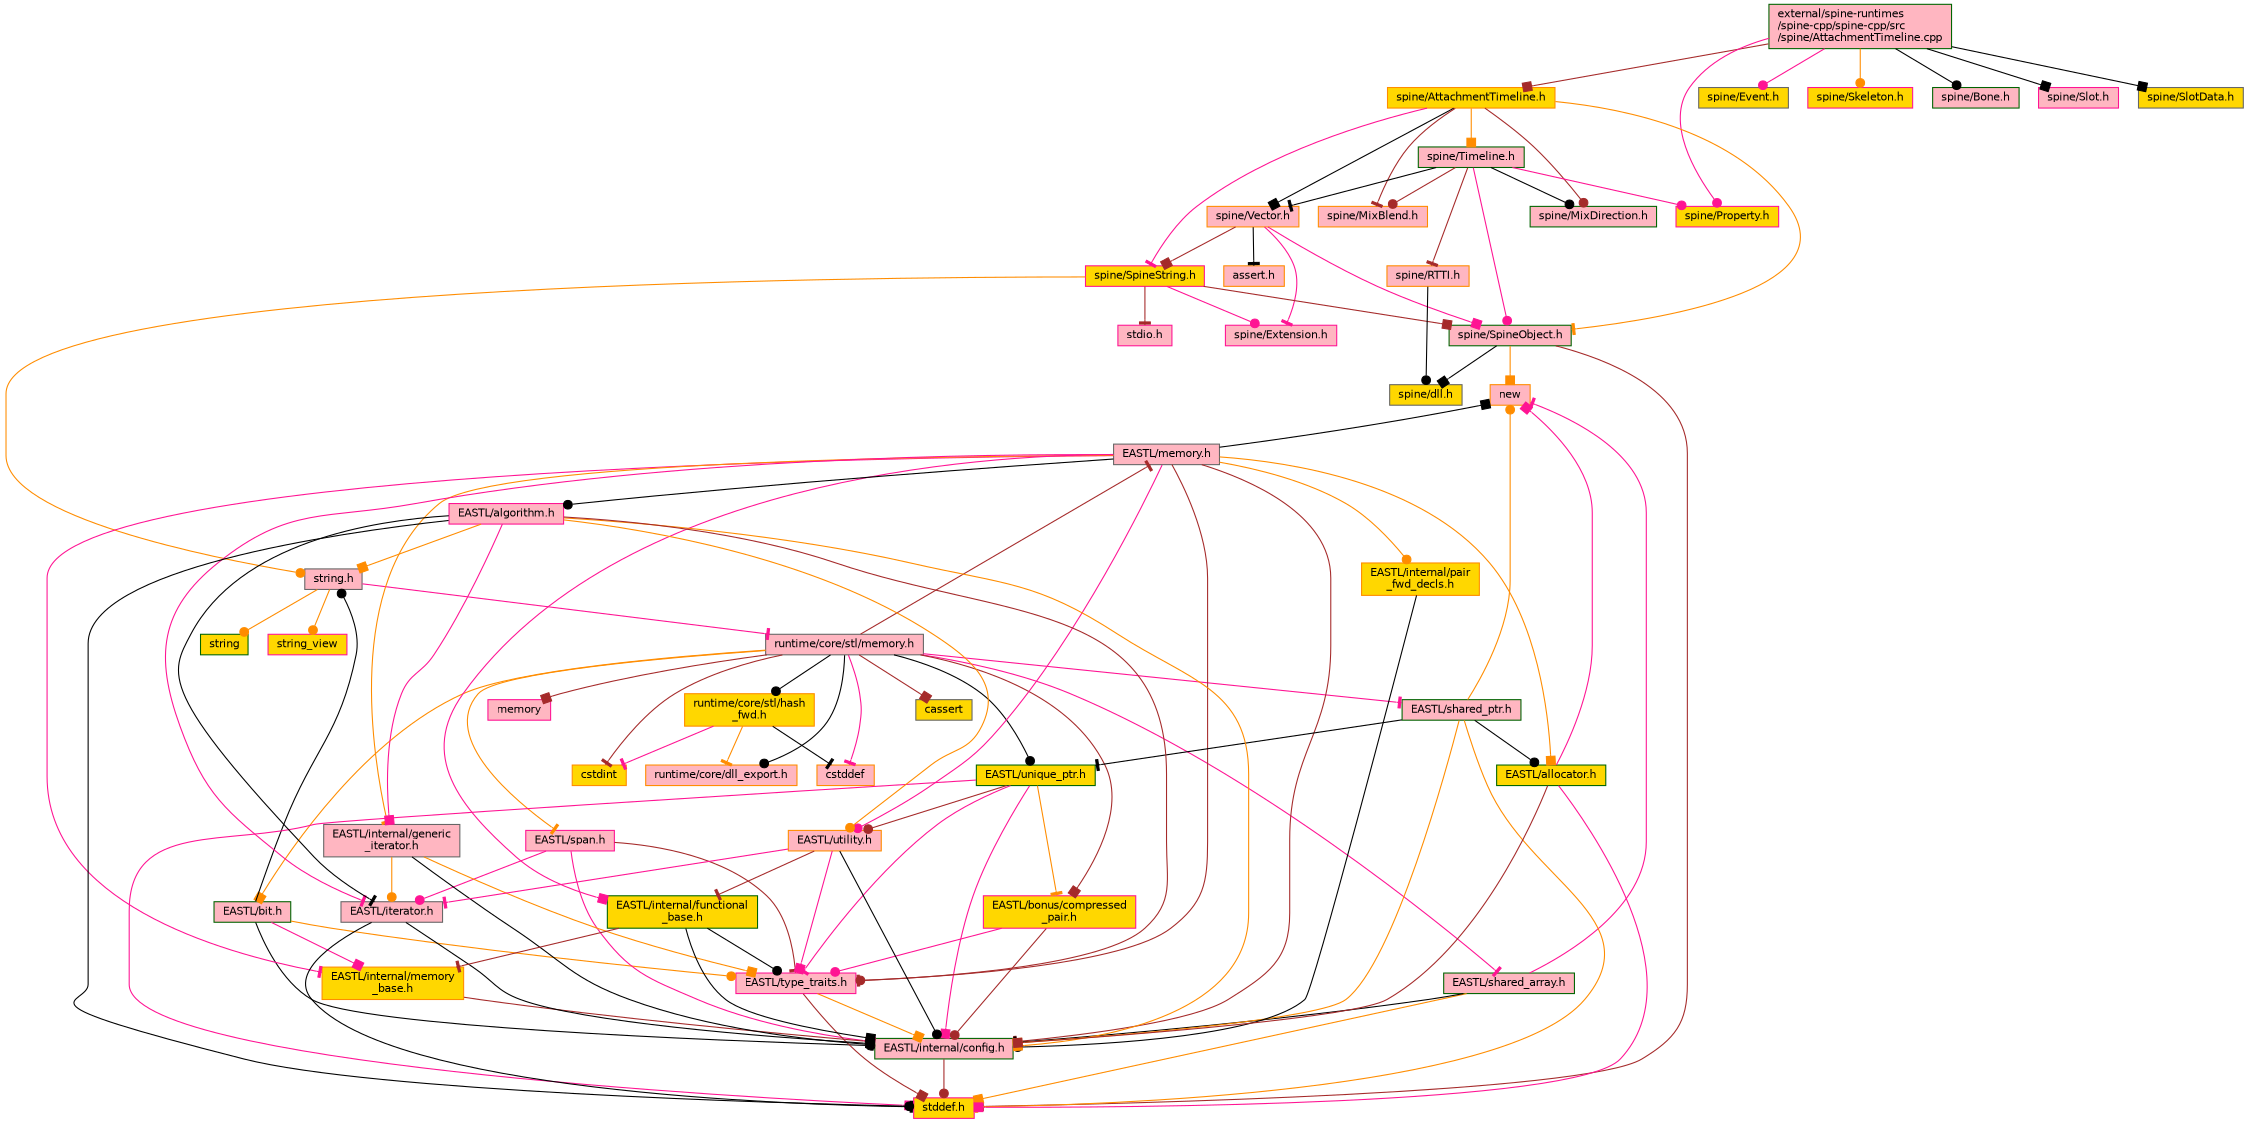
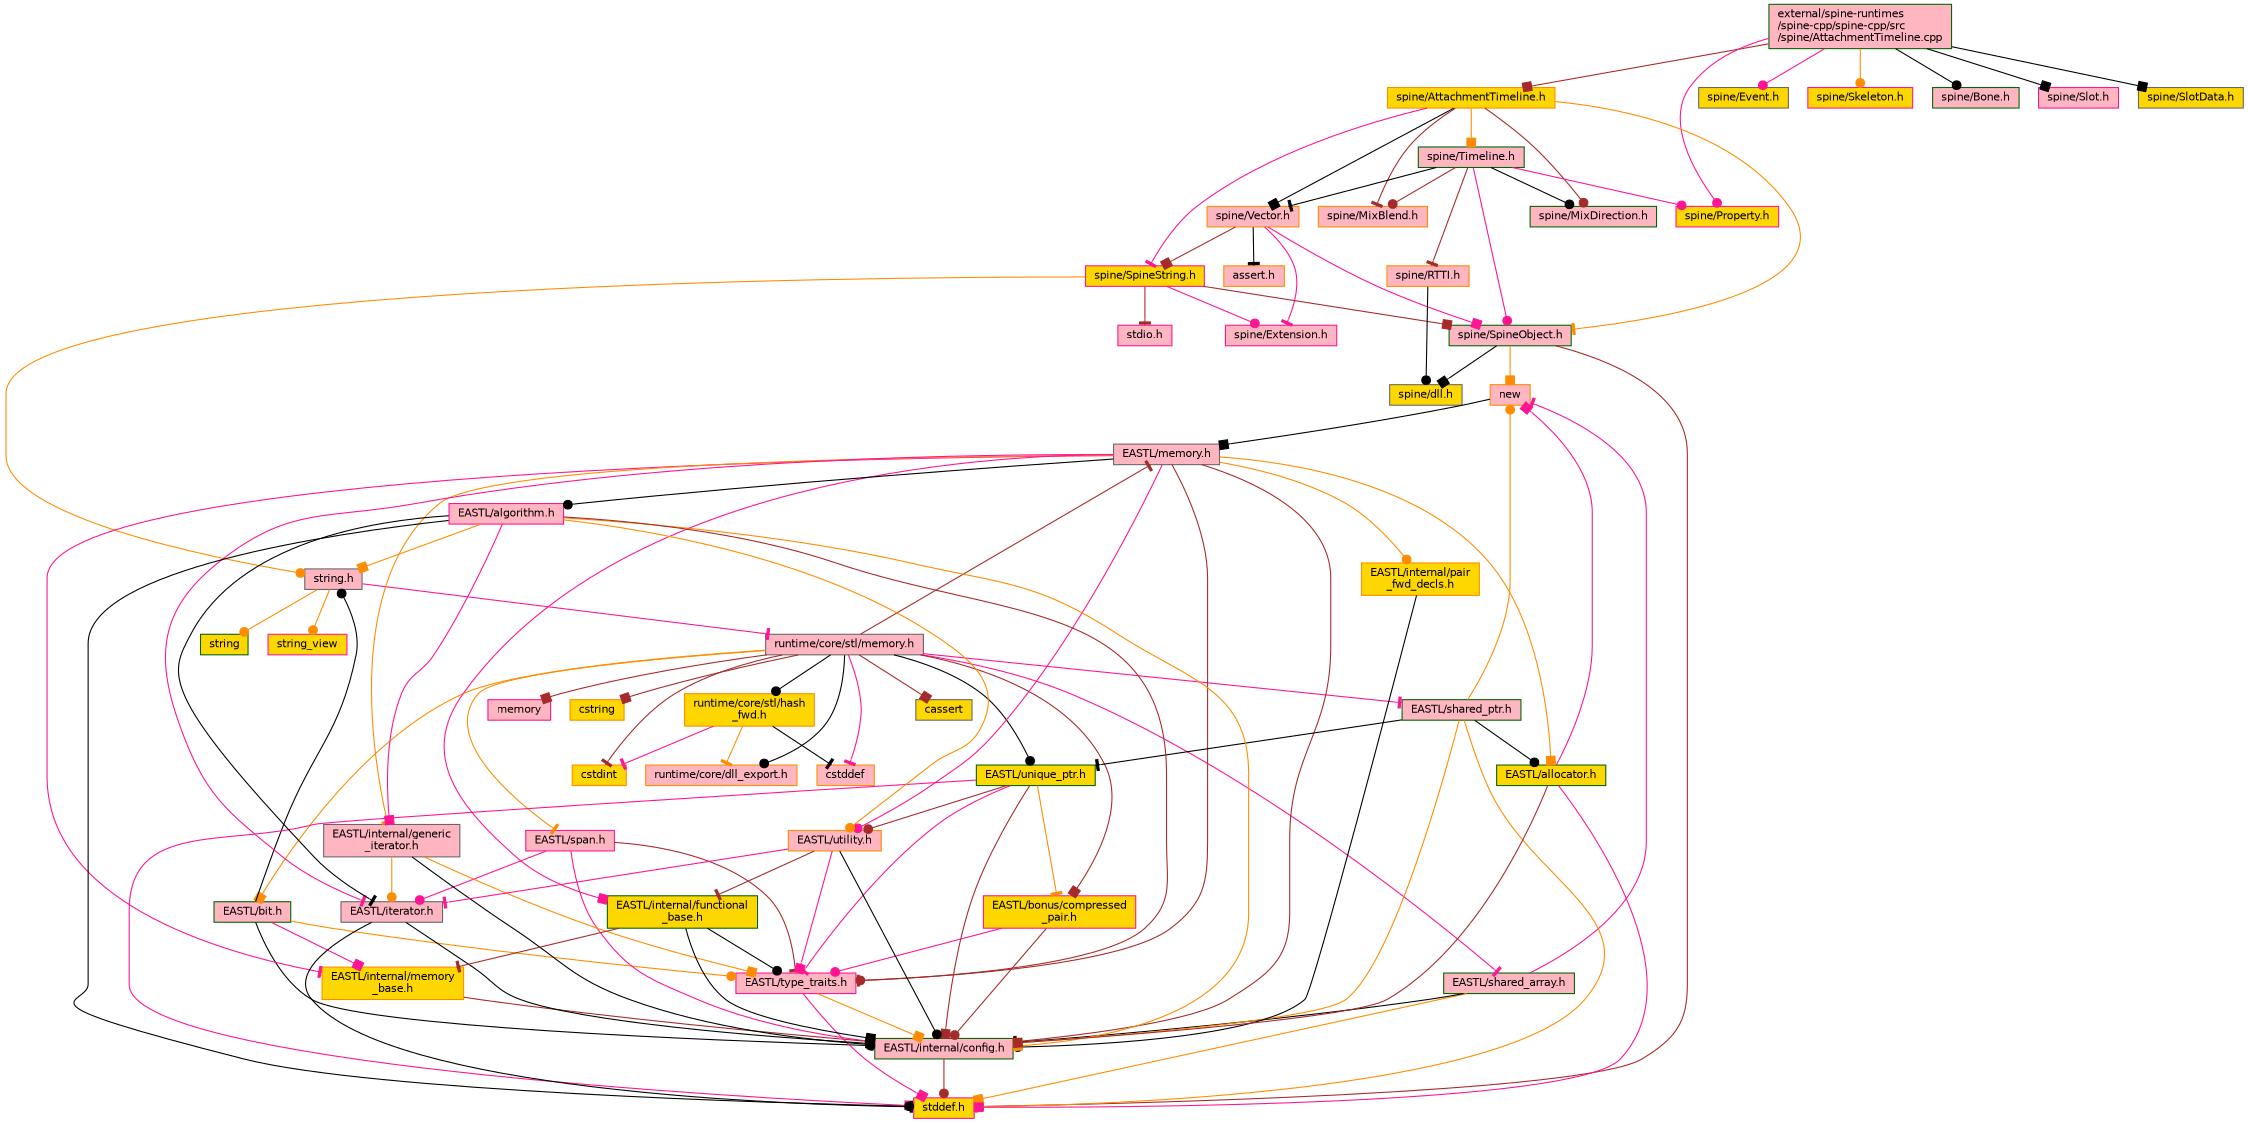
  digraph {
    node [color=darkorange fillcolor=lightpink fontname=Helvetica fontsize=10 shape=box style=filled]
    edge [arrowhead=box color=deeppink fontname=Helvetica fontsize=10 labelfontname=Helvetica labelfontsize=10 style=solid]
    n1 [color=darkgreen fontcolor=black height=0.2 label="external/spine-runtimes\l/spine-cpp/spine-cpp/src\l/spine/AttachmentTimeline.cpp" width=0.4]
    n2 [fillcolor=gold height=0.2 label="spine/AttachmentTimeline.h" width=0.4]
    n3 [color=deeppink fillcolor=gold height=0.2 label="spine/Property.h" width=0.4]
    n4 [color=gray40 fillcolor=gold height=0.2 label="spine/Event.h" width=0.4]
    n5 [color=deeppink fillcolor=gold height=0.2 label="spine/Skeleton.h" width=0.4]
    n6 [color=darkgreen height=0.2 label="spine/Bone.h" width=0.4]
    n7 [color=deeppink height=0.2 label="spine/Slot.h" width=0.4]
    n8 [color=gray40 fillcolor=gold height=0.2 label="spine/SlotData.h" width=0.4]
    n9 [color=darkgreen height=0.2 label="spine/Timeline.h" width=0.4]
    n10 [height=0.2 label="spine/Vector.h" width=0.4]
    n11 [color=darkgreen height=0.2 label="spine/SpineObject.h" width=0.4]
    n12 [color=deeppink fillcolor=gold height=0.2 label="spine/SpineString.h" width=0.4]
    n13 [height=0.2 label="spine/MixBlend.h" width=0.4]
    n14 [color=darkgreen height=0.2 label="spine/MixDirection.h" width=0.4]
    n15 [height=0.2 label="spine/RTTI.h" width=0.4]
    n16 [color=deeppink height=0.2 label="spine/Extension.h" width=0.4]
    n17 [height=0.2 label="assert.h" width=0.4]
    n18 [color=gray40 fillcolor=gold height=0.2 label="spine/dll.h" width=0.4]
    n19 [height=0.2 label=new width=0.4]
    n20 [color=deeppink fillcolor=gold height=0.2 label="stddef.h" width=0.4]
    n21 [color=gray40 height=0.2 label="string.h" width=0.4]
    n22 [color=deeppink height=0.2 label="stdio.h" width=0.4]
    n23 [color=darkgreen fillcolor=gold height=0.2 label=string width=0.4]
    n24 [color=deeppink fillcolor=gold height=0.2 label=string_view width=0.4]
    n25 [color=gray40 height=0.2 label="runtime/core/stl/memory.h" width=0.4]
    n26 [height=0.2 label=cstddef width=0.4]
    n27 [fillcolor=gold height=0.2 label=cstdint width=0.4]
    n28 [color=gray40 fillcolor=gold height=0.2 label=cassert width=0.4]
    n29 [color=deeppink height=0.2 label=memory width=0.4]
+   n30 [fillcolor=gold height=0.2 label=cstring width=0.4]
    n31 [color=darkgreen height=0.2 label="EASTL/bit.h" width=0.4]
    n32 [color=gray40 height=0.2 label="EASTL/memory.h" width=0.4]
    n33 [color=darkgreen height=0.2 label="EASTL/shared_array.h" width=0.4]
    n34 [color=darkgreen fillcolor=gold height=0.2 label="EASTL/unique_ptr.h" width=0.4]
    n35 [color=deeppink fillcolor=gold height=0.2 label="EASTL/bonus/compressed\l_pair.h" width=0.4]
    n36 [color=darkgreen height=0.2 label="EASTL/shared_ptr.h" width=0.4]
    n37 [color=deeppink height=0.2 label="EASTL/span.h" width=0.4]
    n38 [height=0.2 label="runtime/core/dll_export.h" width=0.4]
    n39 [fillcolor=gold height=0.2 label="runtime/core/stl/hash\l_fwd.h" width=0.4]
    n40 [color=darkgreen height=0.2 label="EASTL/internal/config.h" width=0.4]
    n41 [fillcolor=gold height=0.2 label="EASTL/internal/memory\l_base.h" width=0.4]
    n42 [color=deeppink height=0.2 label="EASTL/type_traits.h" width=0.4]
    n43 [color=gray40 height=0.2 label="EASTL/internal/generic\l_iterator.h" width=0.4]
    n44 [color=gray40 height=0.2 label="EASTL/iterator.h" width=0.4]
    n45 [fillcolor=gold height=0.2 label="EASTL/internal/pair\l_fwd_decls.h" width=0.4]
    n46 [color=darkgreen fillcolor=gold height=0.2 label="EASTL/internal/functional\l_base.h" width=0.4]
    n47 [color=deeppink height=0.2 label="EASTL/algorithm.h" width=0.4]
    n48 [height=0.2 label="EASTL/utility.h" width=0.4]
    n49 [color=darkgreen fillcolor=gold height=0.2 label="EASTL/allocator.h" width=0.4]
    n1 -> n2 [color=brown]
    n1 -> n3 [arrowhead=dot]
    n1 -> n4 [arrowhead=dot]
    n1 -> n5 [arrowhead=dot color=darkorange]
    n1 -> n6 [arrowhead=dot color=black]
    n1 -> n7 [color=black]
    n1 -> n8 [color=black]
    n2 -> n9 [color=darkorange]
    n2 -> n10 [color=black]
    n2 -> n11 [arrowhead=tee color=darkorange]
    n2 -> n12 [arrowhead=tee]
    n2 -> n13 [arrowhead=tee color=brown]
    n2 -> n14 [arrowhead=dot color=brown]
    n9 -> n3 [arrowhead=dot]
    n9 -> n10 [arrowhead=tee color=black]
    n9 -> n11 [arrowhead=dot]
    n9 -> n13 [arrowhead=dot color=brown]
    n9 -> n14 [arrowhead=dot color=black]
    n9 -> n15 [arrowhead=tee color=brown]
    n10 -> n11
    n10 -> n12 [color=brown]
    n10 -> n16 [arrowhead=tee]
    n10 -> n17 [arrowhead=tee color=black]
    n11 -> n18 [color=black]
    n11 -> n19 [color=darkorange]
    n11 -> n20 [color=brown]
    n12 -> n11 [color=brown]
    n12 -> n16 [arrowhead=dot]
    n12 -> n21 [arrowhead=dot color=darkorange]
    n12 -> n22 [arrowhead=tee color=brown]
    n15 -> n18 [arrowhead=dot color=black]
    n21 -> n23 [arrowhead=dot color=darkorange]
    n21 -> n24 [arrowhead=dot color=darkorange]
    n21 -> n25 [arrowhead=tee]
    n25 -> n26 [arrowhead=tee]
    n25 -> n27 [arrowhead=tee color=brown]
    n25 -> n28 [color=brown]
    n25 -> n29 [color=brown]
+   n25 -> n30 [color=brown]
    n25 -> n31 [color=darkorange]
    n25 -> n32 [arrowhead=tee color=brown]
    n25 -> n33 [arrowhead=tee]
    n25 -> n34 [arrowhead=dot color=black]
    n25 -> n35 [color=brown]
    n25 -> n36 [arrowhead=tee]
    n25 -> n37 [arrowhead=tee color=darkorange]
    n25 -> n38 [arrowhead=dot color=black]
    n25 -> n39 [arrowhead=dot color=black]
    n31 -> n21 [arrowhead=dot color=black]
    n31 -> n40 [arrowhead=dot color=black]
    n31 -> n41
    n31 -> n42 [arrowhead=dot color=darkorange]
-   n32 -> n19 [color=black]
+   n19 -> n32 [color=black]
    n32 -> n40 [arrowhead=tee color=brown]
    n32 -> n41 [arrowhead=tee]
    n32 -> n42 [arrowhead=dot color=brown]
    n32 -> n43 [arrowhead=tee color=darkorange]
    n32 -> n44 [arrowhead=tee]
    n32 -> n45 [arrowhead=dot color=darkorange]
    n32 -> n46
    n32 -> n47 [arrowhead=dot color=black]
    n32 -> n48 [arrowhead=dot]
    n32 -> n49 [color=darkorange]
    n33 -> n19 [arrowhead=tee]
    n33 -> n20 [color=darkorange]
    n33 -> n40 [arrowhead=tee color=black]
    n34 -> n20
    n34 -> n35 [arrowhead=tee color=darkorange]
-   n34 -> n40
+   n34 -> n40 [color=brown]
    n34 -> n42 [arrowhead=tee]
    n34 -> n48 [arrowhead=dot color=brown]
    n35 -> n40 [arrowhead=dot color=brown]
    n35 -> n42 [arrowhead=dot]
    n36 -> n19 [arrowhead=dot color=darkorange]
    n36 -> n20 [arrowhead=tee color=darkorange]
    n36 -> n34 [arrowhead=tee color=black]
    n36 -> n40 [color=darkorange]
    n36 -> n49 [arrowhead=dot color=black]
    n37 -> n40
    n37 -> n42 [arrowhead=tee color=brown]
    n37 -> n44 [arrowhead=dot]
    n39 -> n26 [arrowhead=tee color=black]
    n39 -> n27 [arrowhead=tee]
    n39 -> n38 [arrowhead=tee color=darkorange]
    n40 -> n20 [arrowhead=dot color=brown]
    n41 -> n40 [color=brown]
-   n42 -> n20 [color=brown]
+   n42 -> n20
    n42 -> n40 [color=darkorange]
    n43 -> n40 [arrowhead=tee color=black]
    n43 -> n42 [color=darkorange]
    n43 -> n44 [arrowhead=dot color=darkorange]
    n44 -> n20 [arrowhead=tee color=black]
    n44 -> n40 [color=black]
    n45 -> n40 [arrowhead=dot color=black]
    n46 -> n40 [color=black]
    n46 -> n41 [arrowhead=tee color=brown]
    n46 -> n42 [arrowhead=dot color=black]
    n47 -> n20 [arrowhead=dot color=black]
    n47 -> n21 [color=darkorange]
    n47 -> n40 [color=darkorange]
    n47 -> n42 [arrowhead=tee color=brown]
    n47 -> n43
    n47 -> n44 [arrowhead=tee color=black]
    n47 -> n48 [arrowhead=dot color=darkorange]
    n48 -> n40 [arrowhead=dot color=black]
    n48 -> n42
    n48 -> n44 [arrowhead=tee]
    n48 -> n46 [arrowhead=tee color=brown]
    n49 -> n19
    n49 -> n20
    n49 -> n40 [color=brown]
  }
